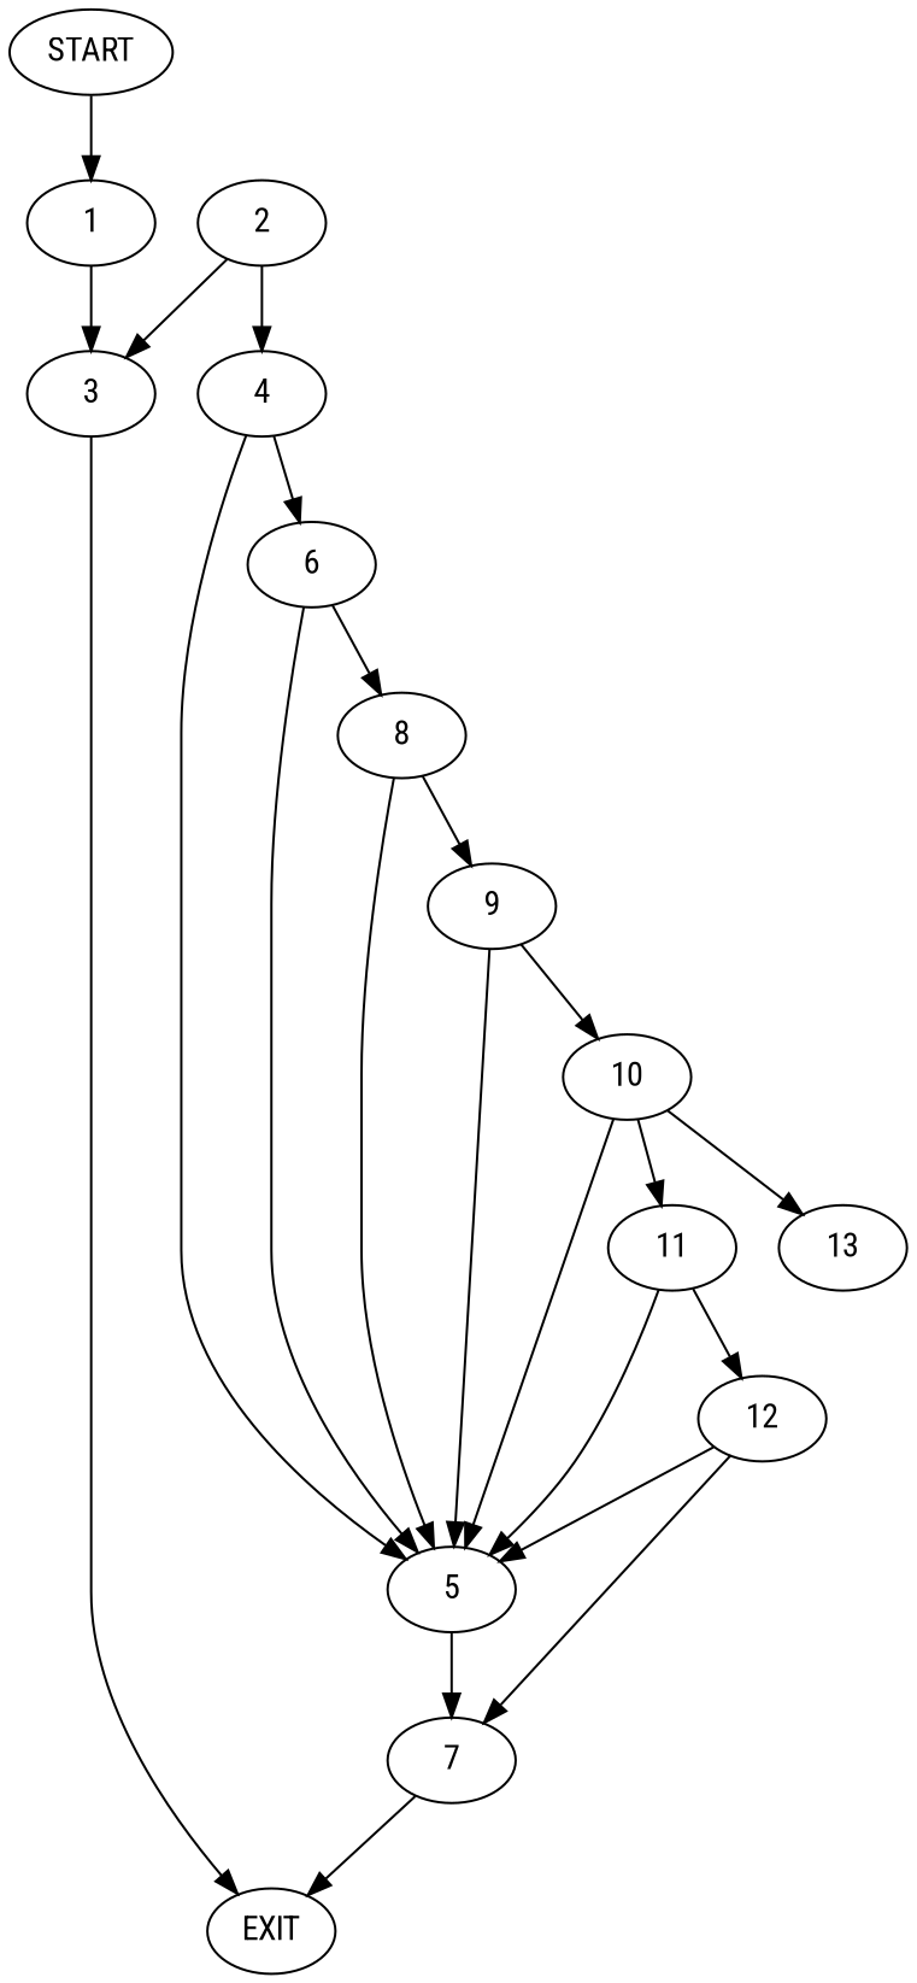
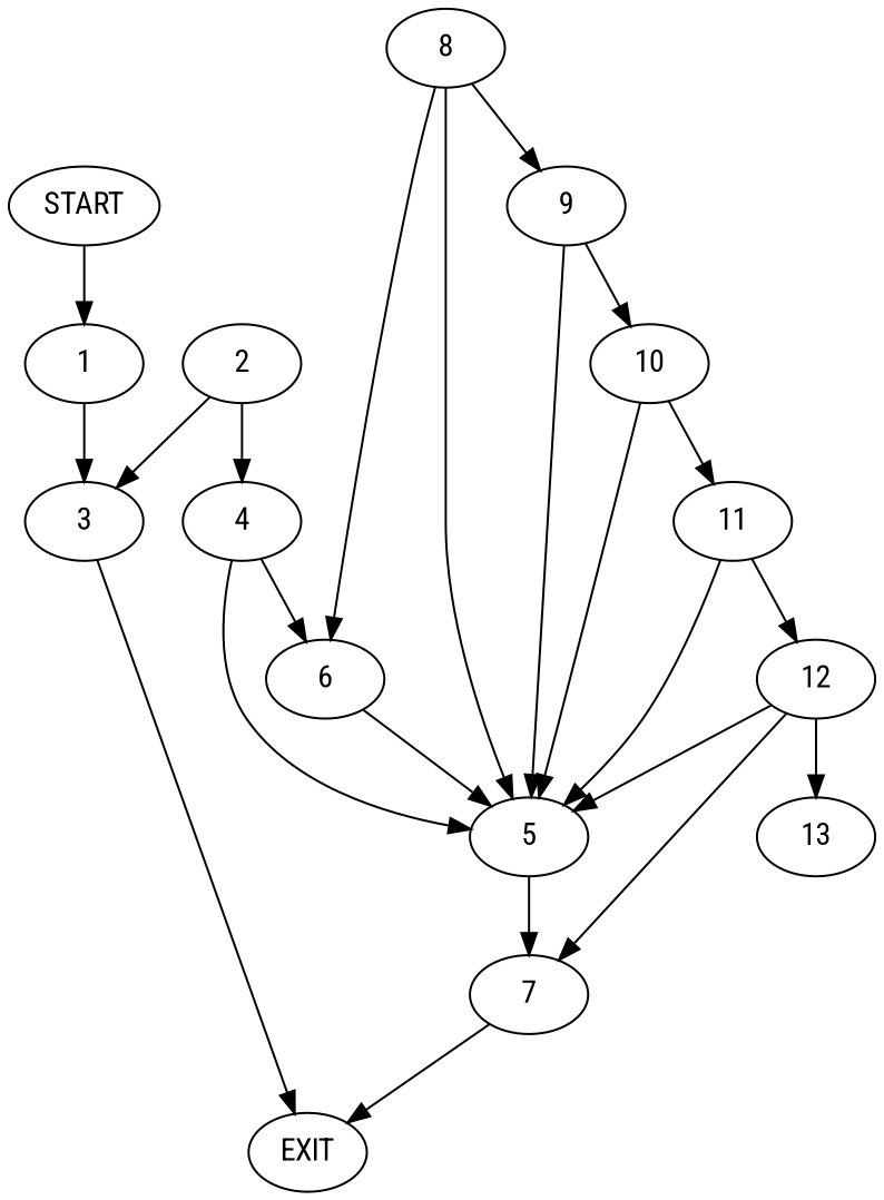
  digraph {
    fontname="Roboto Condensed"
    node [fontname="Roboto Condensed"]
    edge [fontname="Roboto Condensed"]
    n1 [label=START]
    1
    3
    n4 [label=EXIT]
    2
    4
    5
    6
    7
    8
    9
    10
    11
    12
    13
    n1 -> 1
    1 -> 3
    3 -> n4
    2 -> 3
    2 -> 4
    4 -> 5
    4 -> 6
    5 -> 7
    6 -> 5
-   6 -> 8
+   8 -> 6
    7 -> n4
    8 -> 5
    8 -> 9
    9 -> 5
    9 -> 10
    10 -> 5
    10 -> 11
    11 -> 5
    11 -> 12
    12 -> 5
    12 -> 7
-   10 -> 13
+   12 -> 13
  }
